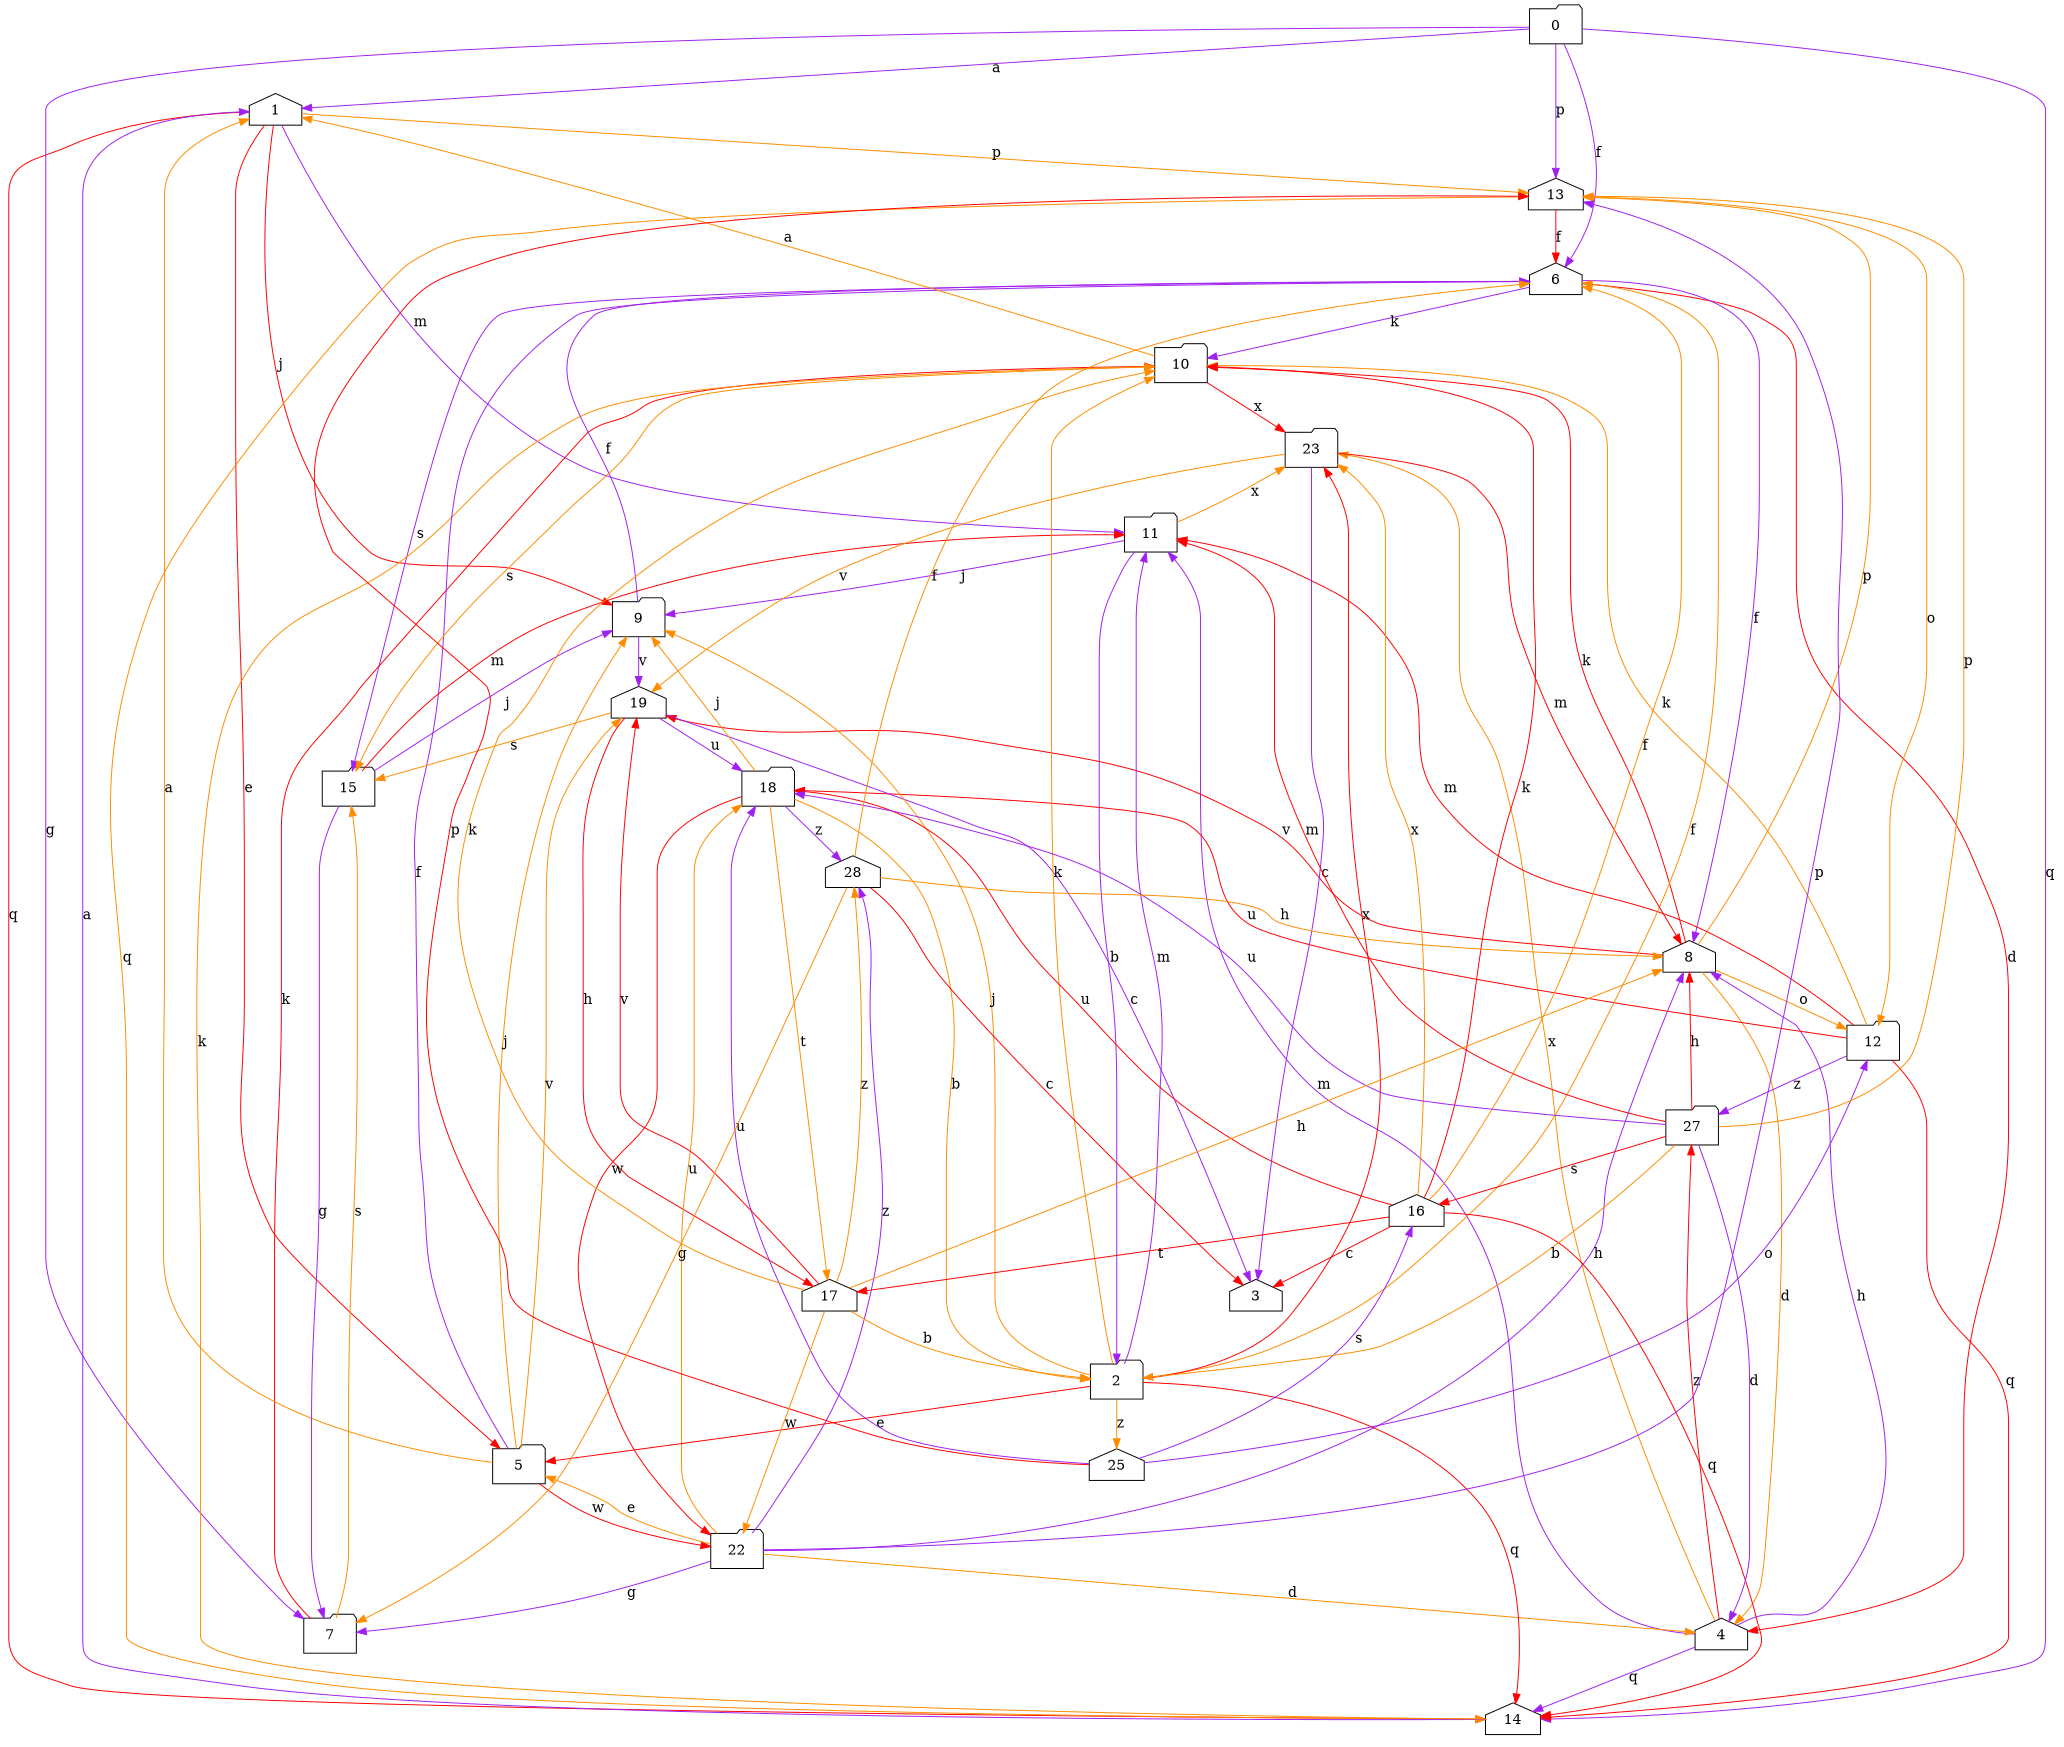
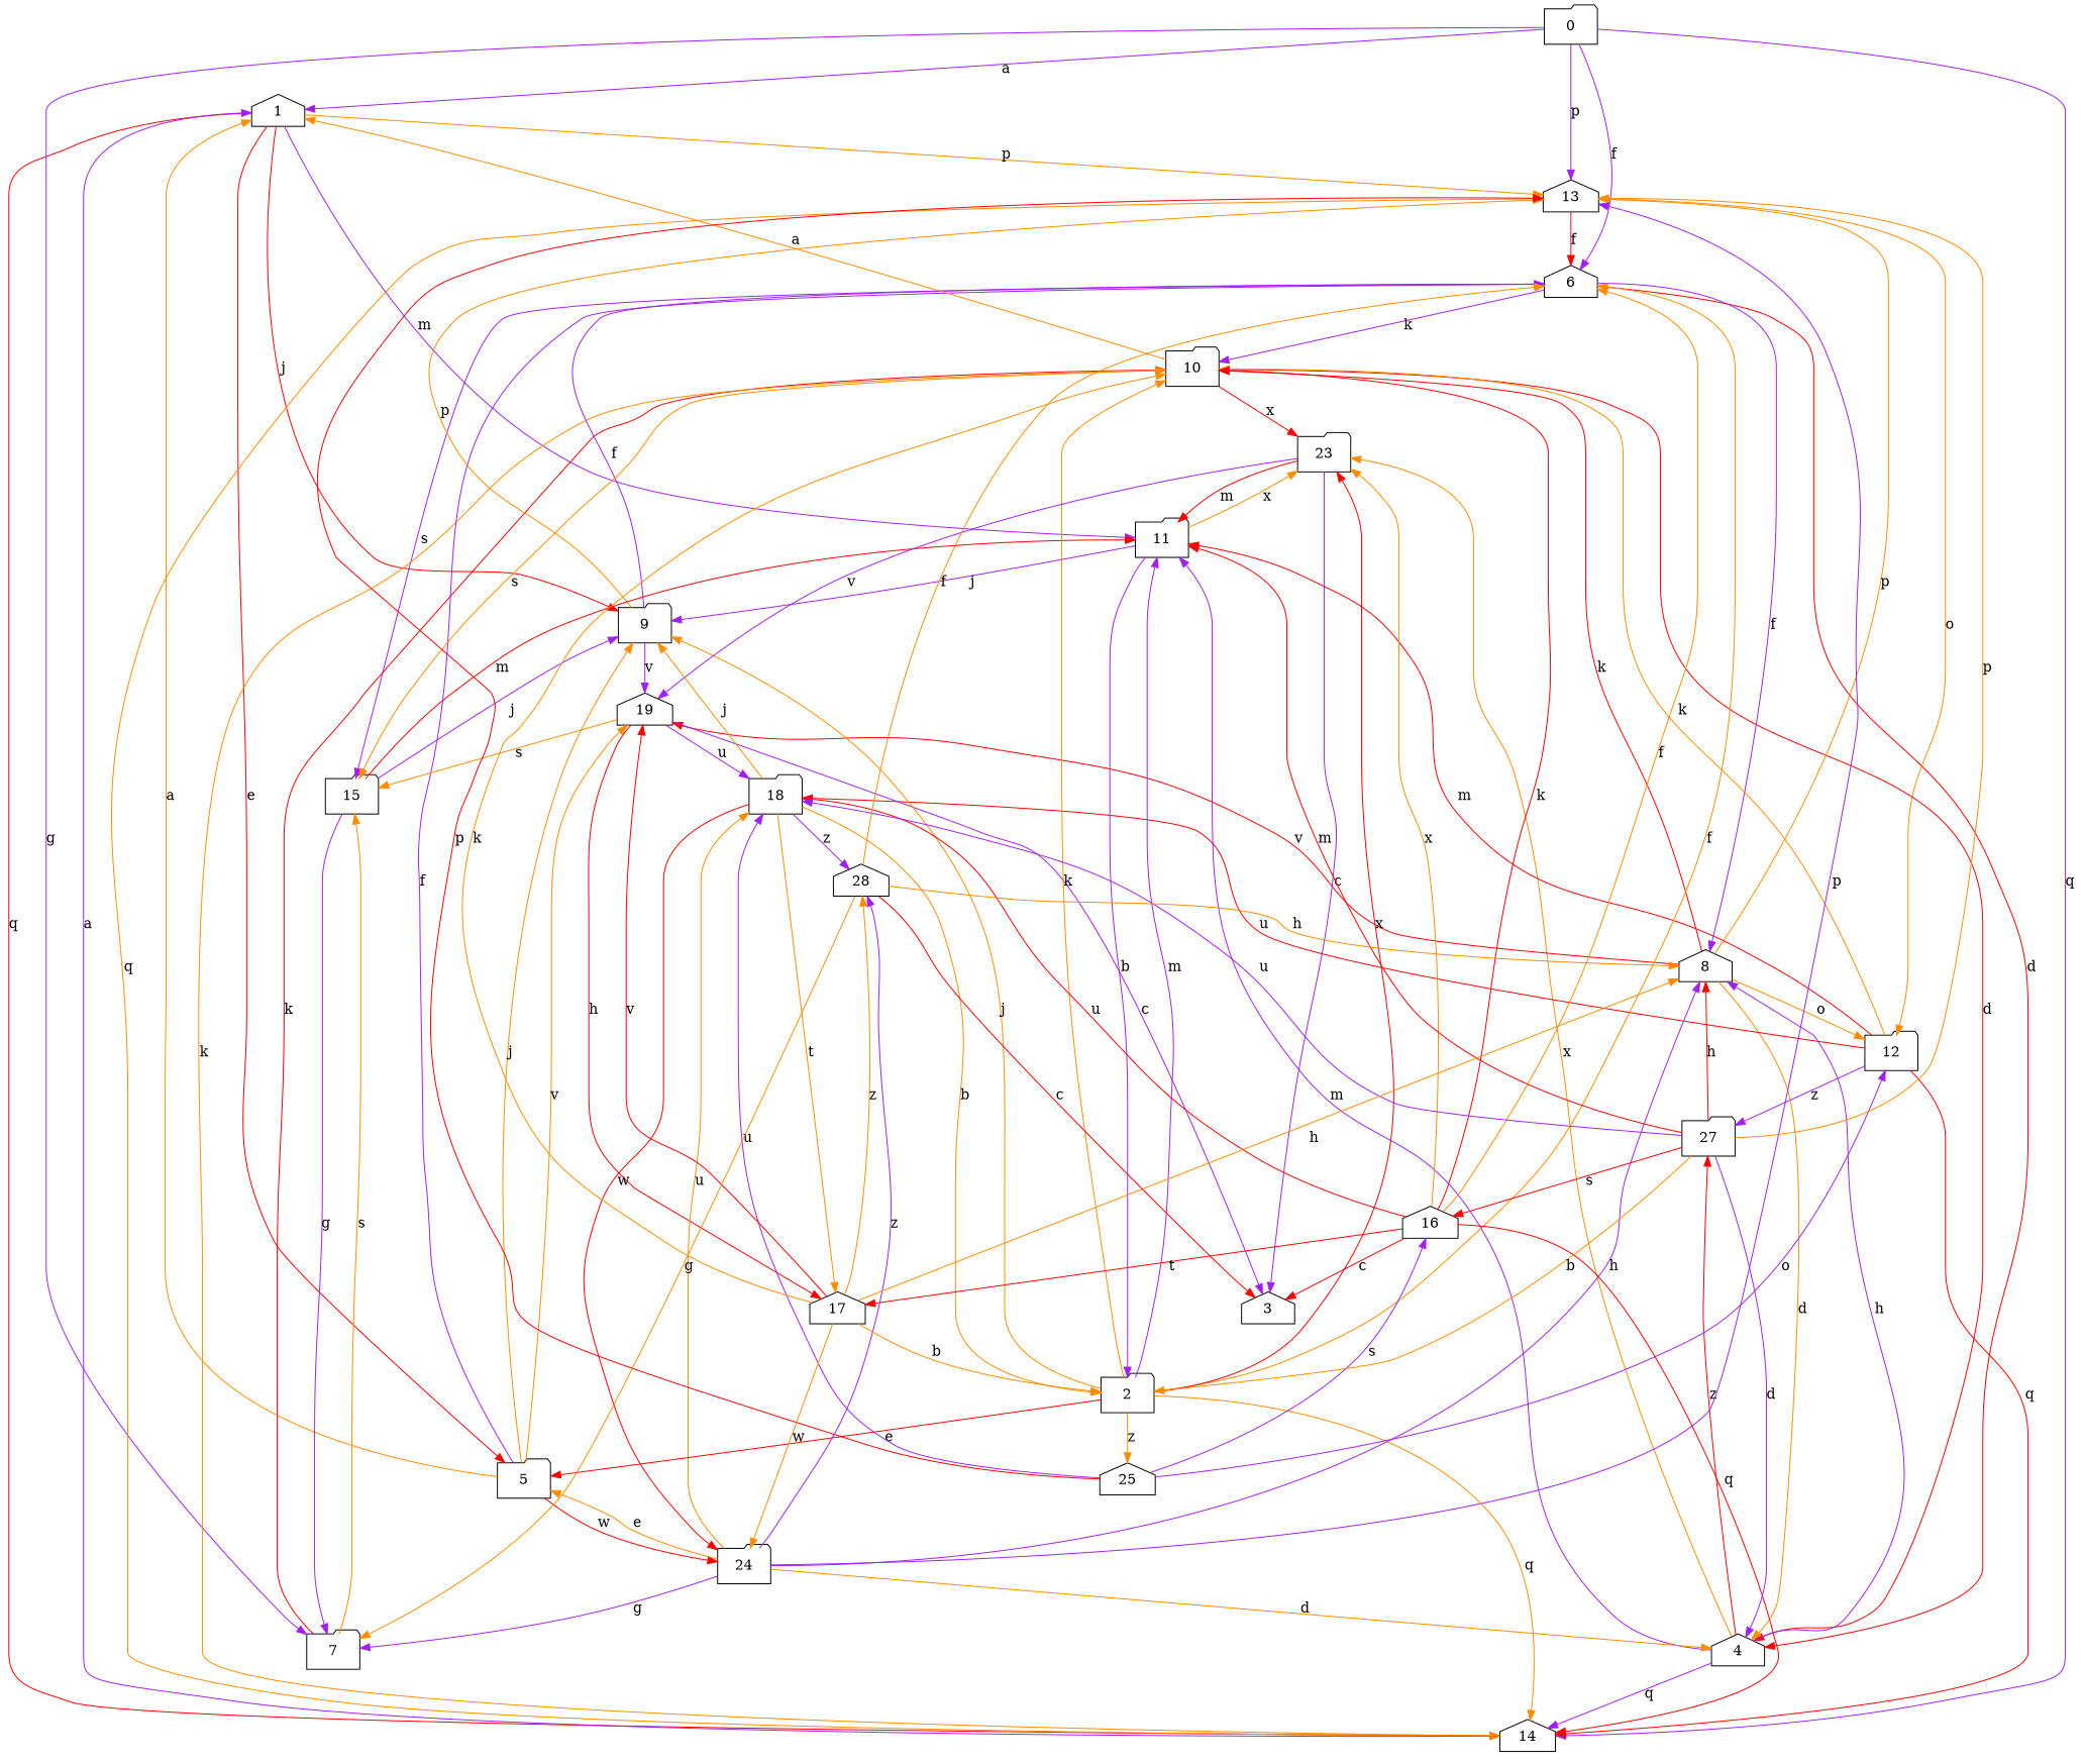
  strict digraph {
    node [shape=folder]
    edge [color=darkorange]
    1 [shape=house]
    0
    6 [shape=house]
    7
    13 [shape=house]
    14 [shape=house]
    5
    9
    11
    10
    4 [shape=house]
    8 [shape=house]
    15
    12
    19 [shape=house]
-   22
+   22 [label=24]
    2
    23
    25 [shape=house]
    3 [shape=house]
    18
    16 [shape=house]
    27
    17 [shape=house]
    28 [shape=house]
    1 -> 13 [label=p]
    1 -> 14 [color=red label=q]
    1 -> 5 [color=red label=e]
    1 -> 9 [color=red label=j]
    1 -> 11 [color=purple label=m]
    0 -> 1 [color=purple label=a]
    0 -> 6 [color=purple label=f]
    0 -> 7 [color=purple label=g]
    0 -> 13 [color=purple label=p]
    0 -> 14 [color=purple label=q]
    6 -> 10 [color=purple label=k]
    6 -> 4 [color=red label=d]
    6 -> 8 [color=purple label=f]
    6 -> 15 [color=purple label=s]
    7 -> 10 [color=red label=k]
    7 -> 15 [label=s]
    13 -> 6 [color=red label=f]
    13 -> 14 [label=q]
    13 -> 12 [label=o]
    14 -> 1 [color=purple label=a]
    14 -> 10 [label=k]
    5 -> 1 [label=a]
    5 -> 6 [color=purple label=f]
    5 -> 9 [label=j]
    5 -> 19 [label=v]
    5 -> 22 [color=red label=w]
    9 -> 6 [color=purple label=f]
+   9 -> 13 [label=p]
    9 -> 19 [color=purple label=v]
    11 -> 9 [color=purple label=j]
    11 -> 2 [color=purple label=b]
    11 -> 23 [label=x]
    10 -> 1 [label=a]
+   10 -> 4 [color=red label=d]
    10 -> 15 [label=s]
    10 -> 23 [color=red label=x]
    4 -> 14 [color=purple label=q]
    4 -> 11 [color=purple label=m]
    4 -> 8 [color=purple label=h]
    4 -> 23 [label=x]
    4 -> 27 [color=red label=z]
    8 -> 13 [label=p]
    8 -> 10 [color=red label=k]
    8 -> 4 [label=d]
    8 -> 12 [label=o]
    8 -> 19 [color=red label=v]
    15 -> 7 [color=purple label=g]
    15 -> 9 [color=purple label=j]
    15 -> 11 [color=red label=m]
    12 -> 14 [color=red label=q]
    12 -> 11 [color=red label=m]
    12 -> 10 [label=k]
    12 -> 18 [color=red label=u]
    12 -> 27 [color=purple label=z]
    19 -> 15 [label=s]
    19 -> 3 [color=purple label=c]
    19 -> 18 [color=purple label=u]
    19 -> 17 [color=red label=h]
    22 -> 7 [color=purple label=g]
    22 -> 13 [color=purple label=p]
    22 -> 5 [label=e]
    22 -> 4 [label=d]
    22 -> 8 [color=purple label=h]
    22 -> 18 [label=u]
    22 -> 28 [color=purple label=z]
    2 -> 6 [label=f]
-   2 -> 14 [color=red label=q]
+   2 -> 14 [label=q]
    2 -> 5 [color=red label=e]
    2 -> 9 [label=j]
    2 -> 11 [color=purple label=m]
    2 -> 10 [label=k]
    2 -> 23 [color=red label=x]
    2 -> 25 [label=z]
-   23 -> 8 [color=red label=m]
-   23 -> 19 [label=v]
+   23 -> 11 [color=red label=m]
+   23 -> 19 [color=purple label=v]
    23 -> 3 [color=purple label=c]
    25 -> 13 [color=red label=p]
    25 -> 12 [color=purple label=o]
    25 -> 18 [color=purple label=u]
    25 -> 16 [color=purple label=s]
    18 -> 9 [label=j]
    18 -> 22 [color=red label=w]
    18 -> 2 [label=b]
    18 -> 17 [label=t]
    18 -> 28 [color=purple label=z]
    16 -> 6 [label=f]
    16 -> 14 [color=red label=q]
    16 -> 10 [color=red label=k]
    16 -> 23 [label=x]
    16 -> 3 [color=red label=c]
    16 -> 18 [color=red label=u]
    16 -> 17 [color=red label=t]
    27 -> 13 [label=p]
    27 -> 11 [color=red label=m]
    27 -> 4 [color=purple label=d]
    27 -> 8 [color=red label=h]
    27 -> 2 [label=b]
    27 -> 18 [color=purple label=u]
    27 -> 16 [color=red label=s]
    17 -> 10 [label=k]
    17 -> 8 [label=h]
    17 -> 19 [color=red label=v]
    17 -> 22 [label=w]
    17 -> 2 [label=b]
    17 -> 28 [label=z]
    28 -> 6 [label=f]
    28 -> 7 [label=g]
    28 -> 8 [label=h]
    28 -> 3 [color=red label=c]
  }
